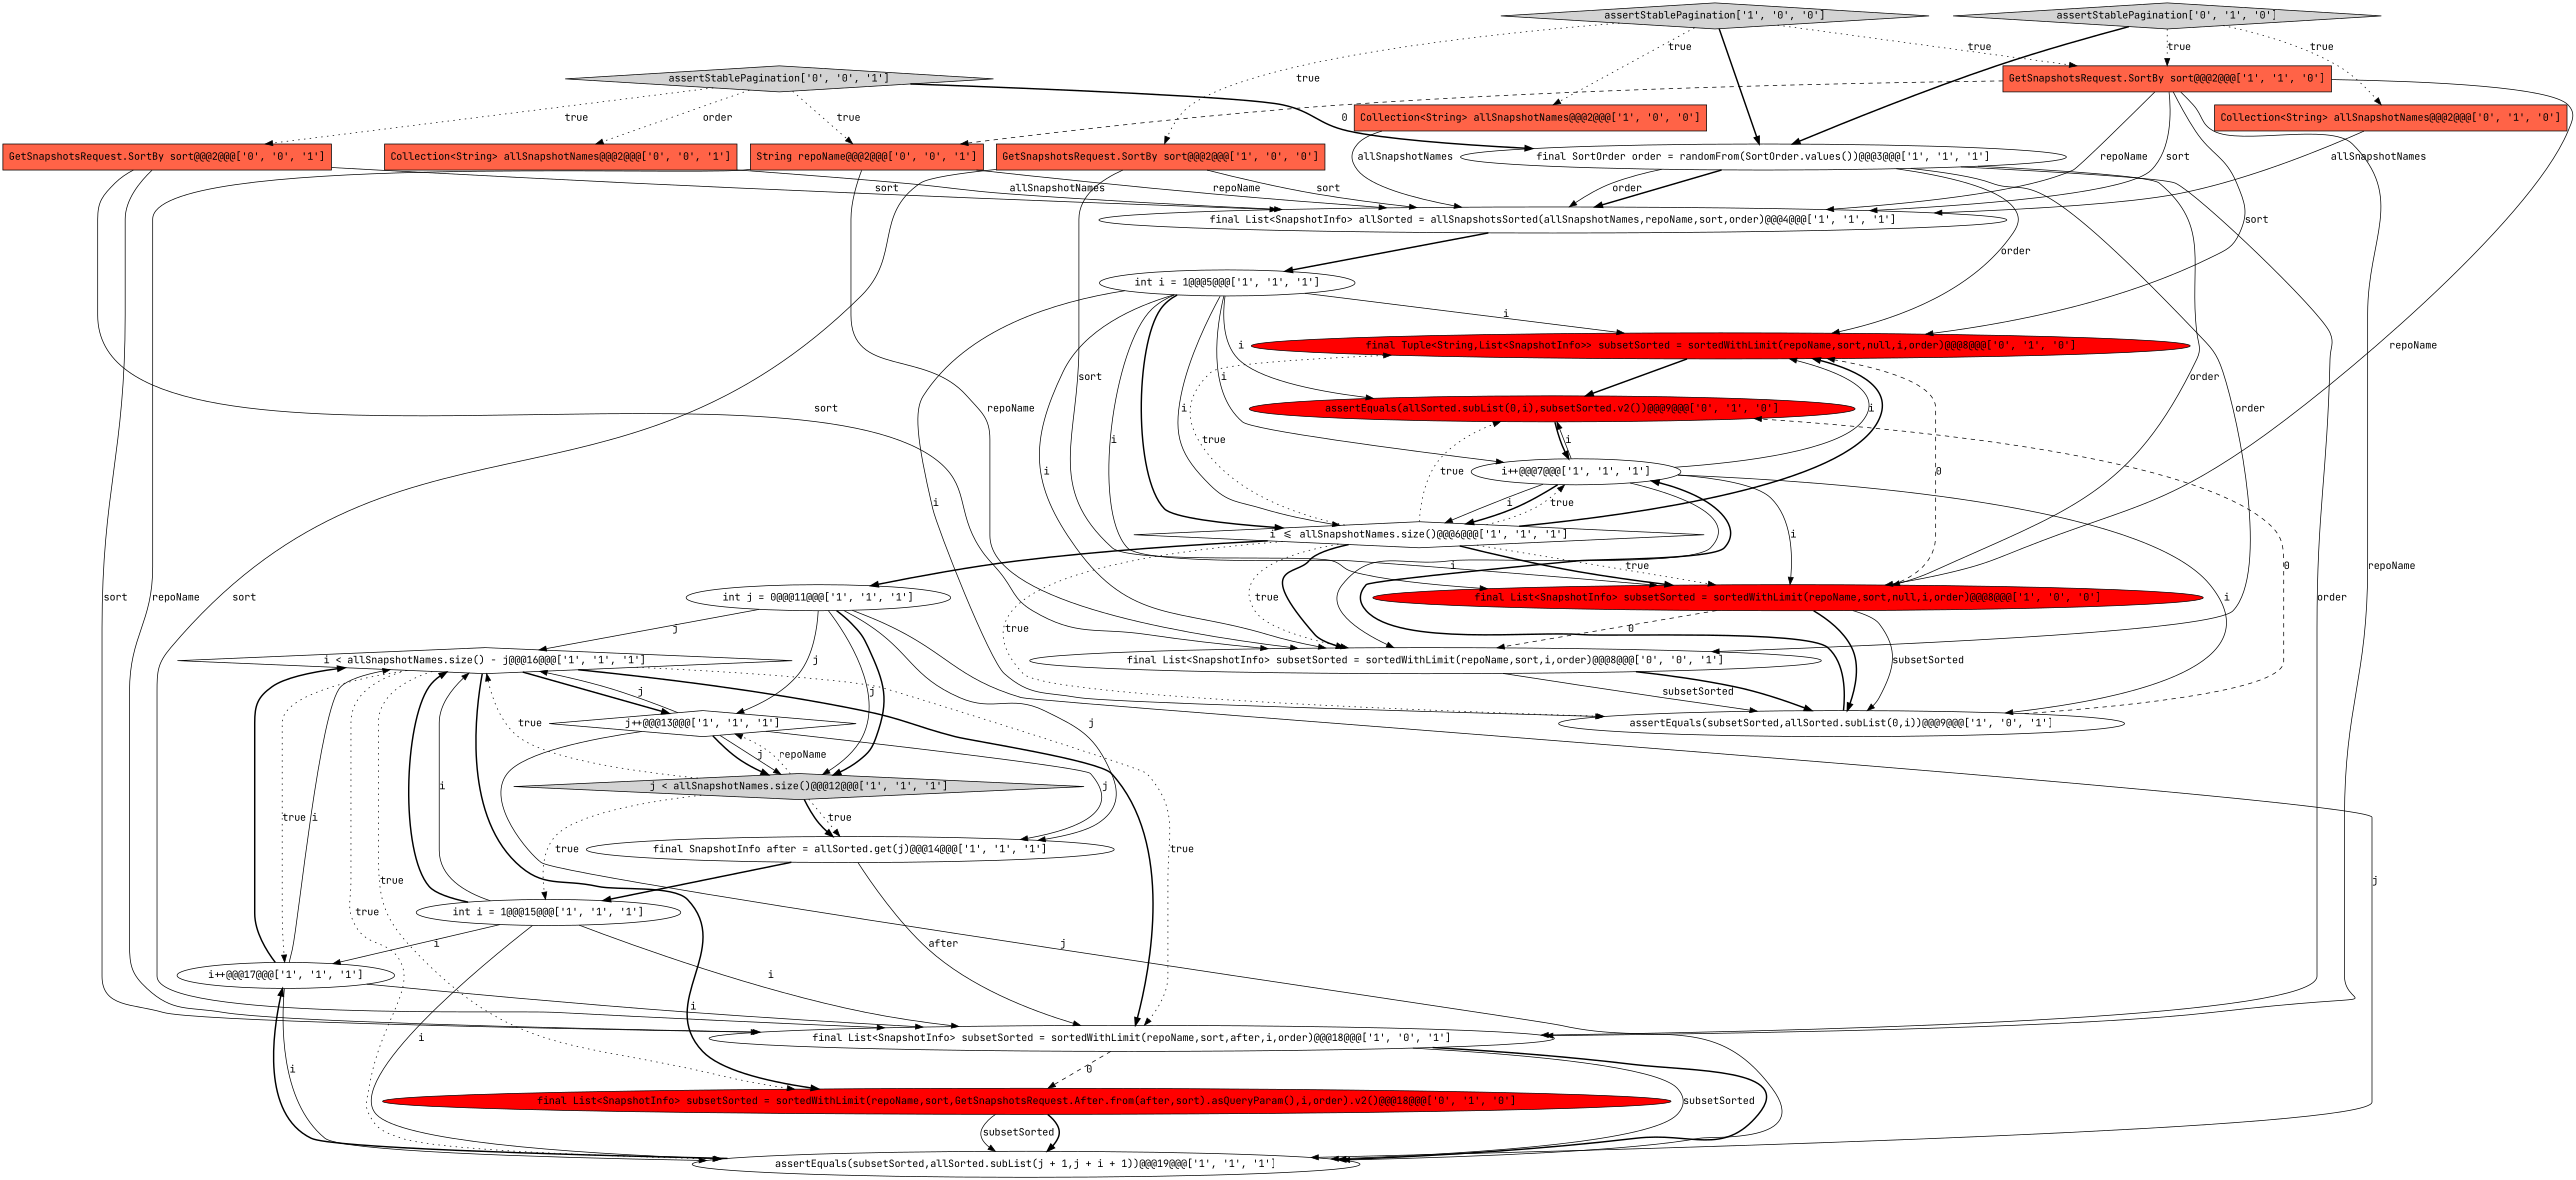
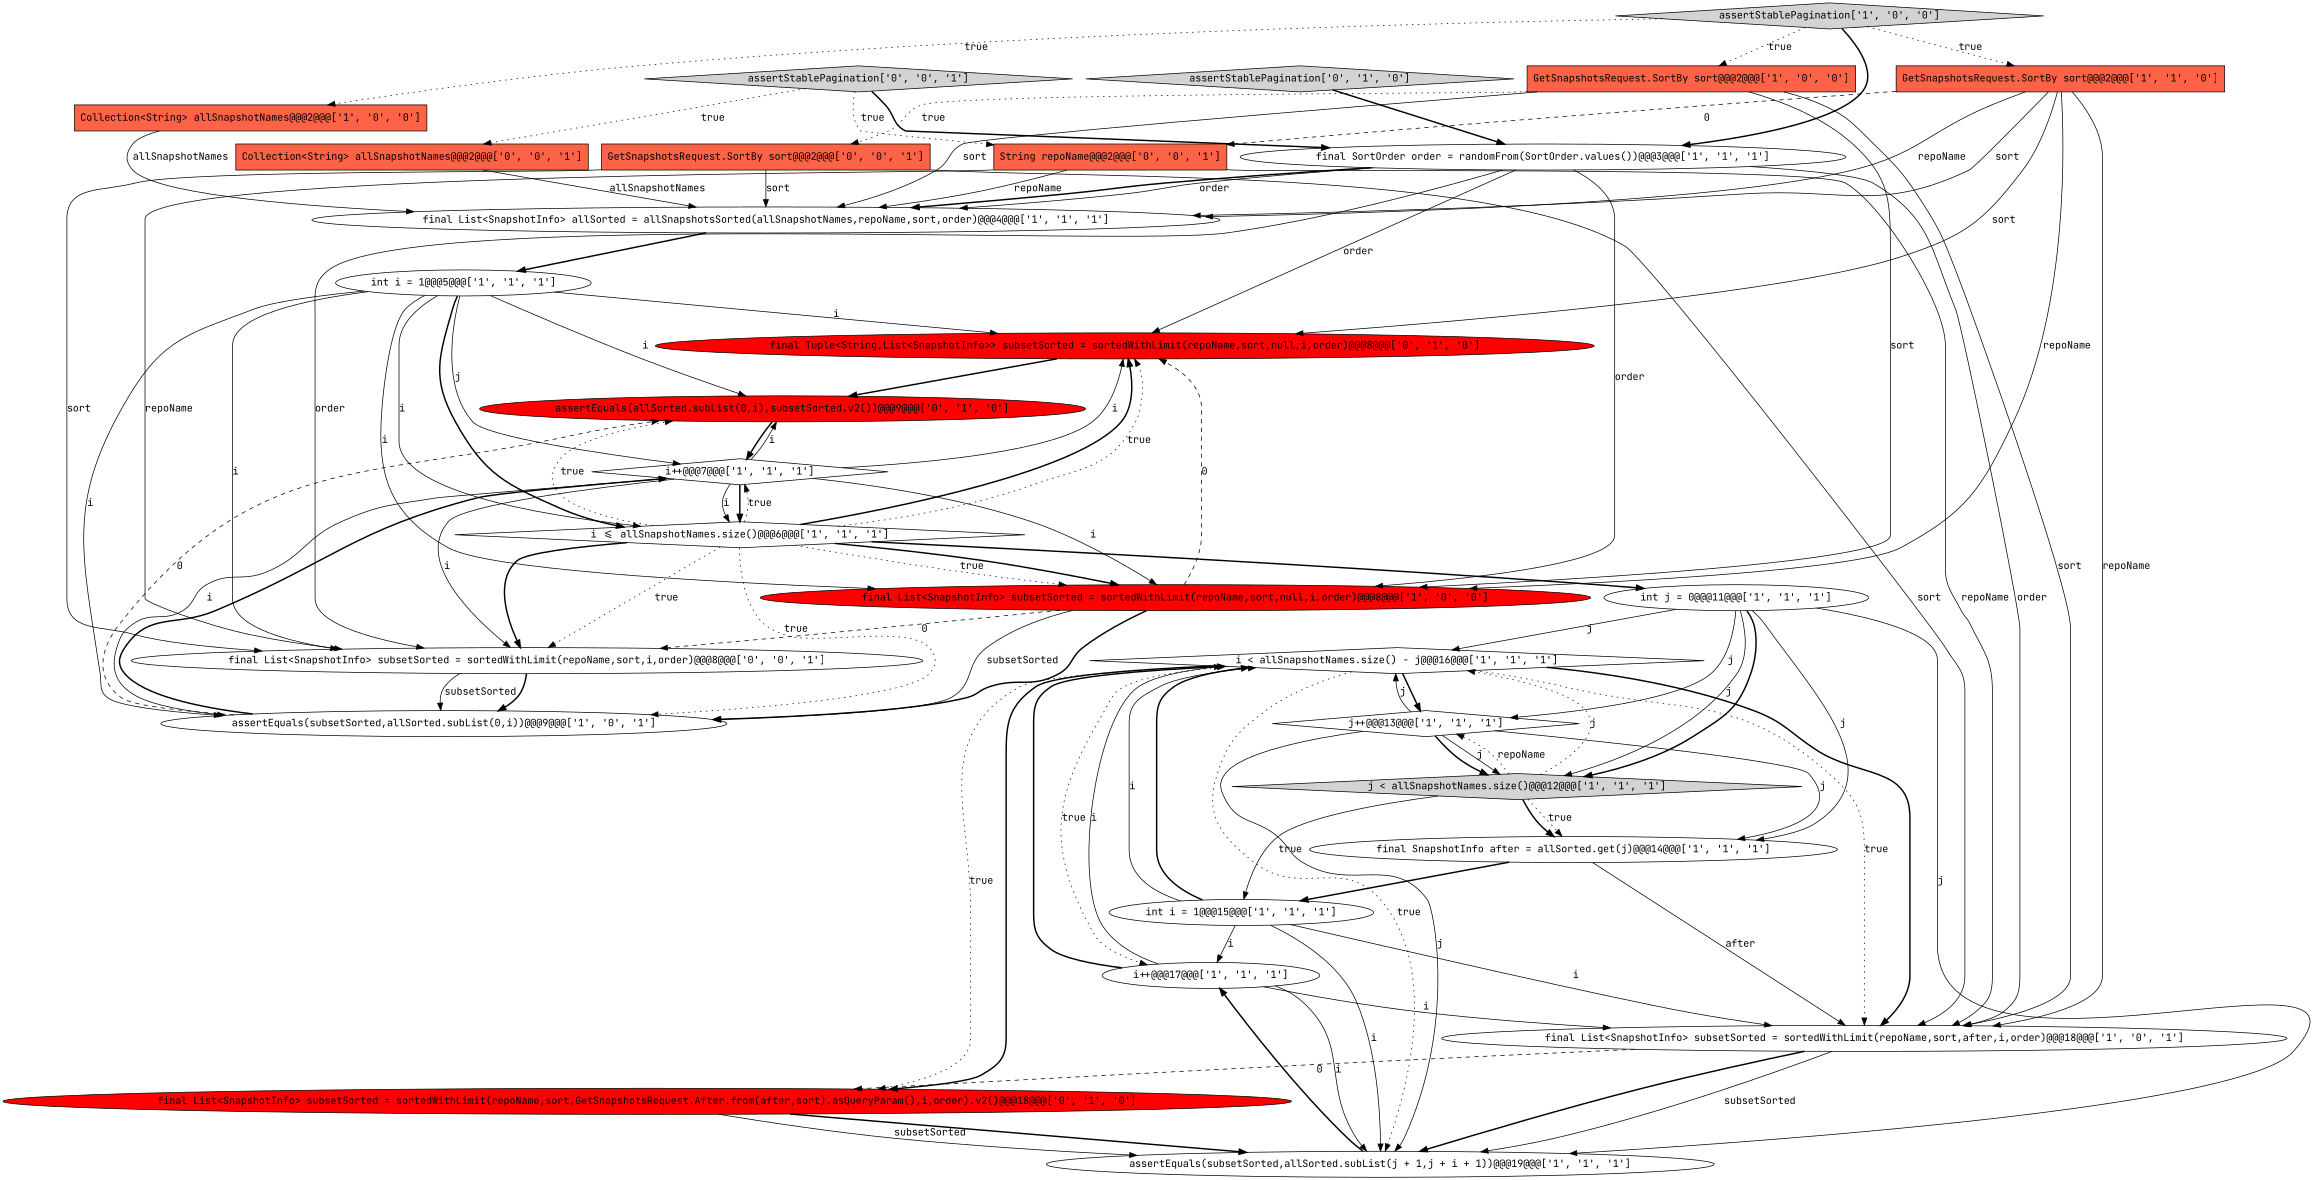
  digraph {
    fontname="JetBrains Mono"
    node [fillcolor=white fontname="JetBrains Mono" shape=ellipse style=filled]
    edge [fontname="JetBrains Mono" style=solid]
    n1 [label="int i = 1@@@5@@@['1', '1', '1']"]
    n2 [fillcolor=red label="final Tuple<String,List<SnapshotInfo>> subsetSorted = sortedWithLimit(repoName,sort,null,i,order)@@@8@@@['0', '1', '0']"]
    n3 [label="assertEquals(subsetSorted,allSorted.subList(0,i))@@@9@@@['1', '0', '1']"]
    n4 [fillcolor=red label="assertEquals(allSorted.subList(0,i),subsetSorted.v2())@@@9@@@['0', '1', '0']"]
-   n5 [label="i++@@@7@@@['1', '1', '1']"]
+   n5 [label="i++@@@7@@@['1', '1', '1']" shape=diamond]
    n6 [label="final List<SnapshotInfo> subsetSorted = sortedWithLimit(repoName,sort,i,order)@@@8@@@['0', '0', '1']"]
    n7 [fillcolor=red label="final List<SnapshotInfo> subsetSorted = sortedWithLimit(repoName,sort,null,i,order)@@@8@@@['1', '0', '0']"]
    n8 [label="i <= allSnapshotNames.size()@@@6@@@['1', '1', '1']" shape=diamond]
    n9 [label="int j = 0@@@11@@@['1', '1', '1']"]
    n10 [label="i++@@@17@@@['1', '1', '1']"]
    n11 [label="i < allSnapshotNames.size() - j@@@16@@@['1', '1', '1']" shape=diamond]
    n12 [label="assertEquals(subsetSorted,allSorted.subList(j + 1,j + i + 1))@@@19@@@['1', '1', '1']"]
    n13 [label="final List<SnapshotInfo> subsetSorted = sortedWithLimit(repoName,sort,after,i,order)@@@18@@@['1', '0', '1']"]
    n14 [label="j++@@@13@@@['1', '1', '1']" shape=diamond]
    n15 [fillcolor=red label="final List<SnapshotInfo> subsetSorted = sortedWithLimit(repoName,sort,GetSnapshotsRequest.After.from(after,sort).asQueryParam(),i,order).v2()@@@18@@@['0', '1', '0']"]
    n16 [fillcolor=lightgray label="j < allSnapshotNames.size()@@@12@@@['1', '1', '1']" shape=diamond]
    n17 [label="final SnapshotInfo after = allSorted.get(j)@@@14@@@['1', '1', '1']"]
    n18 [label="int i = 1@@@15@@@['1', '1', '1']"]
    n19 [fillcolor=tomato label="GetSnapshotsRequest.SortBy sort@@@2@@@['0', '0', '1']" shape=box]
    n20 [label="final List<SnapshotInfo> allSorted = allSnapshotsSorted(allSnapshotNames,repoName,sort,order)@@@4@@@['1', '1', '1']"]
    n21 [fillcolor=lightgray label="assertStablePagination['0', '0', '1']" shape=diamond]
    n22 [fillcolor=tomato label="Collection<String> allSnapshotNames@@@2@@@['0', '0', '1']" shape=box]
    n23 [label="final SortOrder order = randomFrom(SortOrder.values())@@@3@@@['1', '1', '1']"]
    n24 [fillcolor=tomato label="String repoName@@@2@@@['0', '0', '1']" shape=box]
-   n25 [fillcolor=tomato label="Collection<String> allSnapshotNames@@@2@@@['0', '1', '0']" shape=box]
    n26 [fillcolor=lightgray label="assertStablePagination['0', '1', '0']" shape=diamond]
    n27 [fillcolor=tomato label="GetSnapshotsRequest.SortBy sort@@@2@@@['1', '1', '0']" shape=box]
    n28 [fillcolor=lightgray label="assertStablePagination['1', '0', '0']" shape=diamond]
    n29 [fillcolor=tomato label="GetSnapshotsRequest.SortBy sort@@@2@@@['1', '0', '0']" shape=box]
    n30 [fillcolor=tomato label="Collection<String> allSnapshotNames@@@2@@@['1', '0', '0']" shape=box]
    n1 -> n2 [label=i]
    n1 -> n3 [label=i]
    n1 -> n4 [label=i]
-   n1 -> n5 [label=i]
+   n1 -> n5 [label=j]
    n1 -> n6 [label=i]
    n1 -> n7 [label=i]
    n1 -> n8 [style=bold]
    n1 -> n8 [label=i]
    n2 -> n4 [style=bold]
    n3 -> n4 [label=0 style=dashed]
    n3 -> n5 [style=bold]
    n4 -> n5 [style=bold]
    n5 -> n2 [label=i]
    n5 -> n3 [label=i]
    n5 -> n4 [label=i]
    n5 -> n6 [label=i]
    n5 -> n7 [label=i]
    n5 -> n8 [label=i]
    n5 -> n8 [style=bold]
    n6 -> n3 [label=subsetSorted]
    n6 -> n3 [style=bold]
    n7 -> n2 [label=0 style=dashed]
    n7 -> n3 [label=subsetSorted]
    n7 -> n3 [style=bold]
    n7 -> n6 [label=0 style=dashed]
    n8 -> n2 [style=bold]
    n8 -> n2 [label=true style=dotted]
    n8 -> n3 [label=true style=dotted]
    n8 -> n4 [label=true style=dotted]
    n8 -> n5 [label=true style=dotted]
    n8 -> n6 [style=bold]
    n8 -> n6 [label=true style=dotted]
    n8 -> n7 [label=true style=dotted]
    n8 -> n7 [style=bold]
    n8 -> n9 [style=bold]
    n9 -> n11 [label=j]
    n9 -> n12 [label=j]
    n9 -> n14 [label=j]
    n9 -> n16 [label=j]
    n9 -> n16 [style=bold]
    n9 -> n17 [label=j]
    n10 -> n11 [label=i]
    n10 -> n11 [style=bold]
    n10 -> n12 [label=i]
    n10 -> n13 [label=i]
    n11 -> n10 [label=true style=dotted]
    n11 -> n12 [label=true style=dotted]
    n11 -> n13 [label=true style=dotted]
    n11 -> n13 [style=bold]
    n11 -> n14 [style=bold]
    n11 -> n15 [style=bold]
    n11 -> n15 [label=true style=dotted]
    n12 -> n10 [style=bold]
    n13 -> n12 [label=subsetSorted]
    n13 -> n12 [style=bold]
    n13 -> n15 [label=0 style=dashed]
    n14 -> n11 [label=j]
    n14 -> n12 [label=j]
    n14 -> n16 [style=bold]
    n14 -> n16 [label=j]
    n14 -> n17 [label=j]
    n15 -> n12 [style=bold]
    n15 -> n12 [label=subsetSorted]
-   n16 -> n11 [label=true style=dotted]
+   n16 -> n11 [label=j style=dotted]
    n16 -> n14 [label=repoName style=dotted]
    n16 -> n17 [label=true style=dotted]
    n16 -> n17 [style=bold]
-   n16 -> n18 [label=true style=dotted]
+   n16 -> n18 [label=true]
    n17 -> n13 [label=after]
    n17 -> n18 [style=bold]
    n18 -> n10 [label=i]
    n18 -> n11 [style=bold]
    n18 -> n11 [label=i]
    n18 -> n12 [label=i]
    n18 -> n13 [label=i]
    n19 -> n6 [label=sort]
    n19 -> n13 [label=sort]
    n19 -> n20 [label=sort]
    n20 -> n1 [style=bold]
-   n21 -> n19 [label=true style=dotted]
-   n21 -> n22 [label=order style=dotted]
+   n29 -> n19 [label=true style=dotted]
+   n21 -> n22 [label=true style=dotted]
    n21 -> n23 [style=bold]
    n21 -> n24 [label=true style=dotted]
    n22 -> n20 [label=allSnapshotNames]
    n23 -> n2 [label=order]
    n23 -> n6 [label=order]
    n23 -> n7 [label=order]
    n23 -> n13 [label=order]
    n23 -> n20 [style=bold]
    n23 -> n20 [label=order]
    n24 -> n6 [label=repoName]
    n24 -> n13 [label=repoName]
    n24 -> n20 [label=repoName]
-   n25 -> n20 [label=allSnapshotNames]
    n26 -> n23 [style=bold]
-   n26 -> n25 [label=true style=dotted]
-   n26 -> n27 [label=true style=dotted]
    n27 -> n2 [label=sort]
    n27 -> n7 [label=repoName]
    n27 -> n13 [label=repoName]
    n27 -> n20 [label=repoName]
    n27 -> n20 [label=sort]
    n27 -> n24 [label=0 style=dashed]
    n28 -> n23 [style=bold]
    n28 -> n27 [label=true style=dotted]
    n28 -> n29 [label=true style=dotted]
    n28 -> n30 [label=true style=dotted]
    n29 -> n7 [label=sort]
    n29 -> n13 [label=sort]
    n29 -> n20 [label=sort]
    n30 -> n20 [label=allSnapshotNames]
  }
